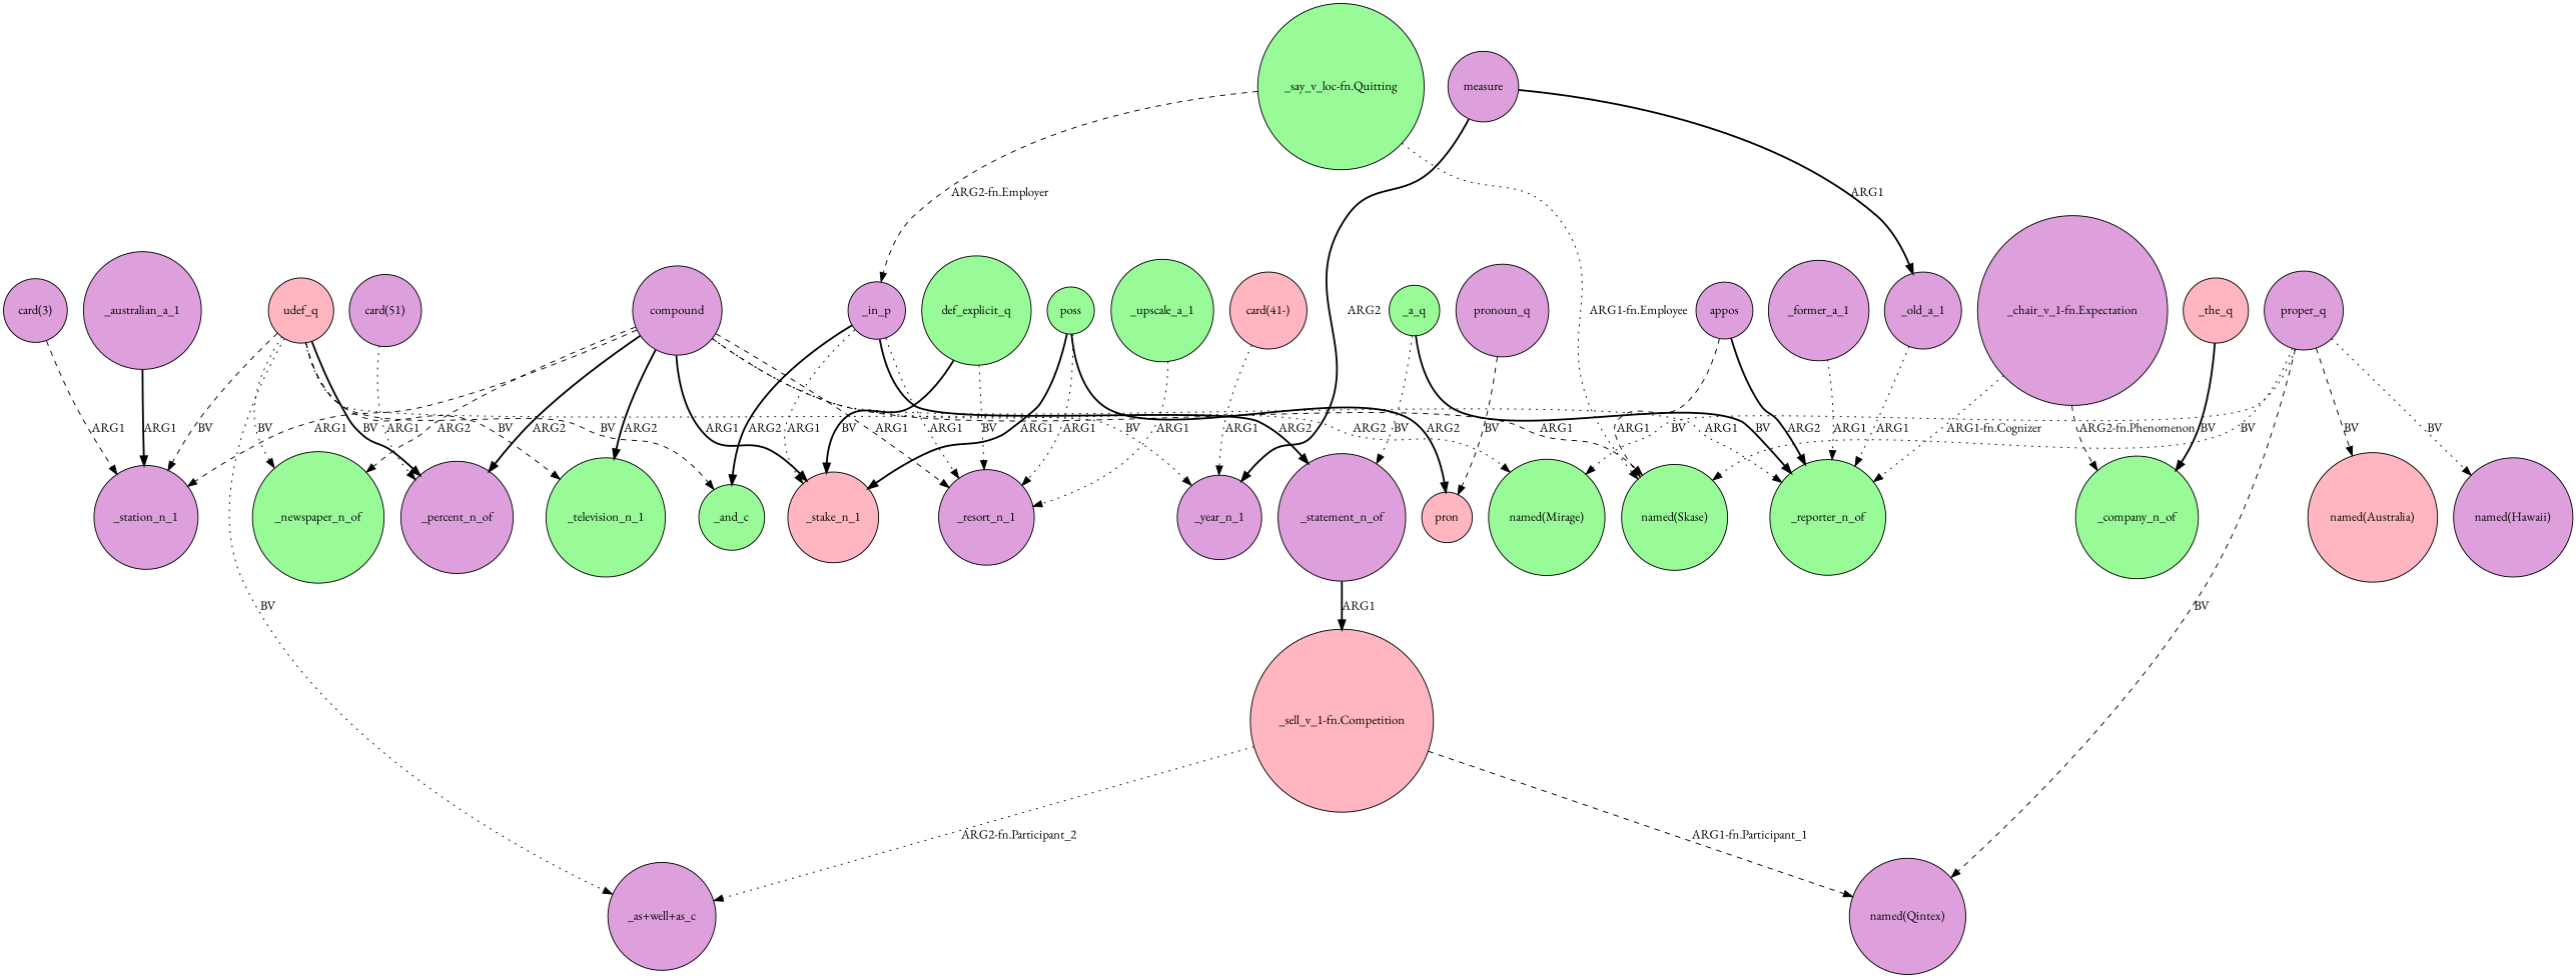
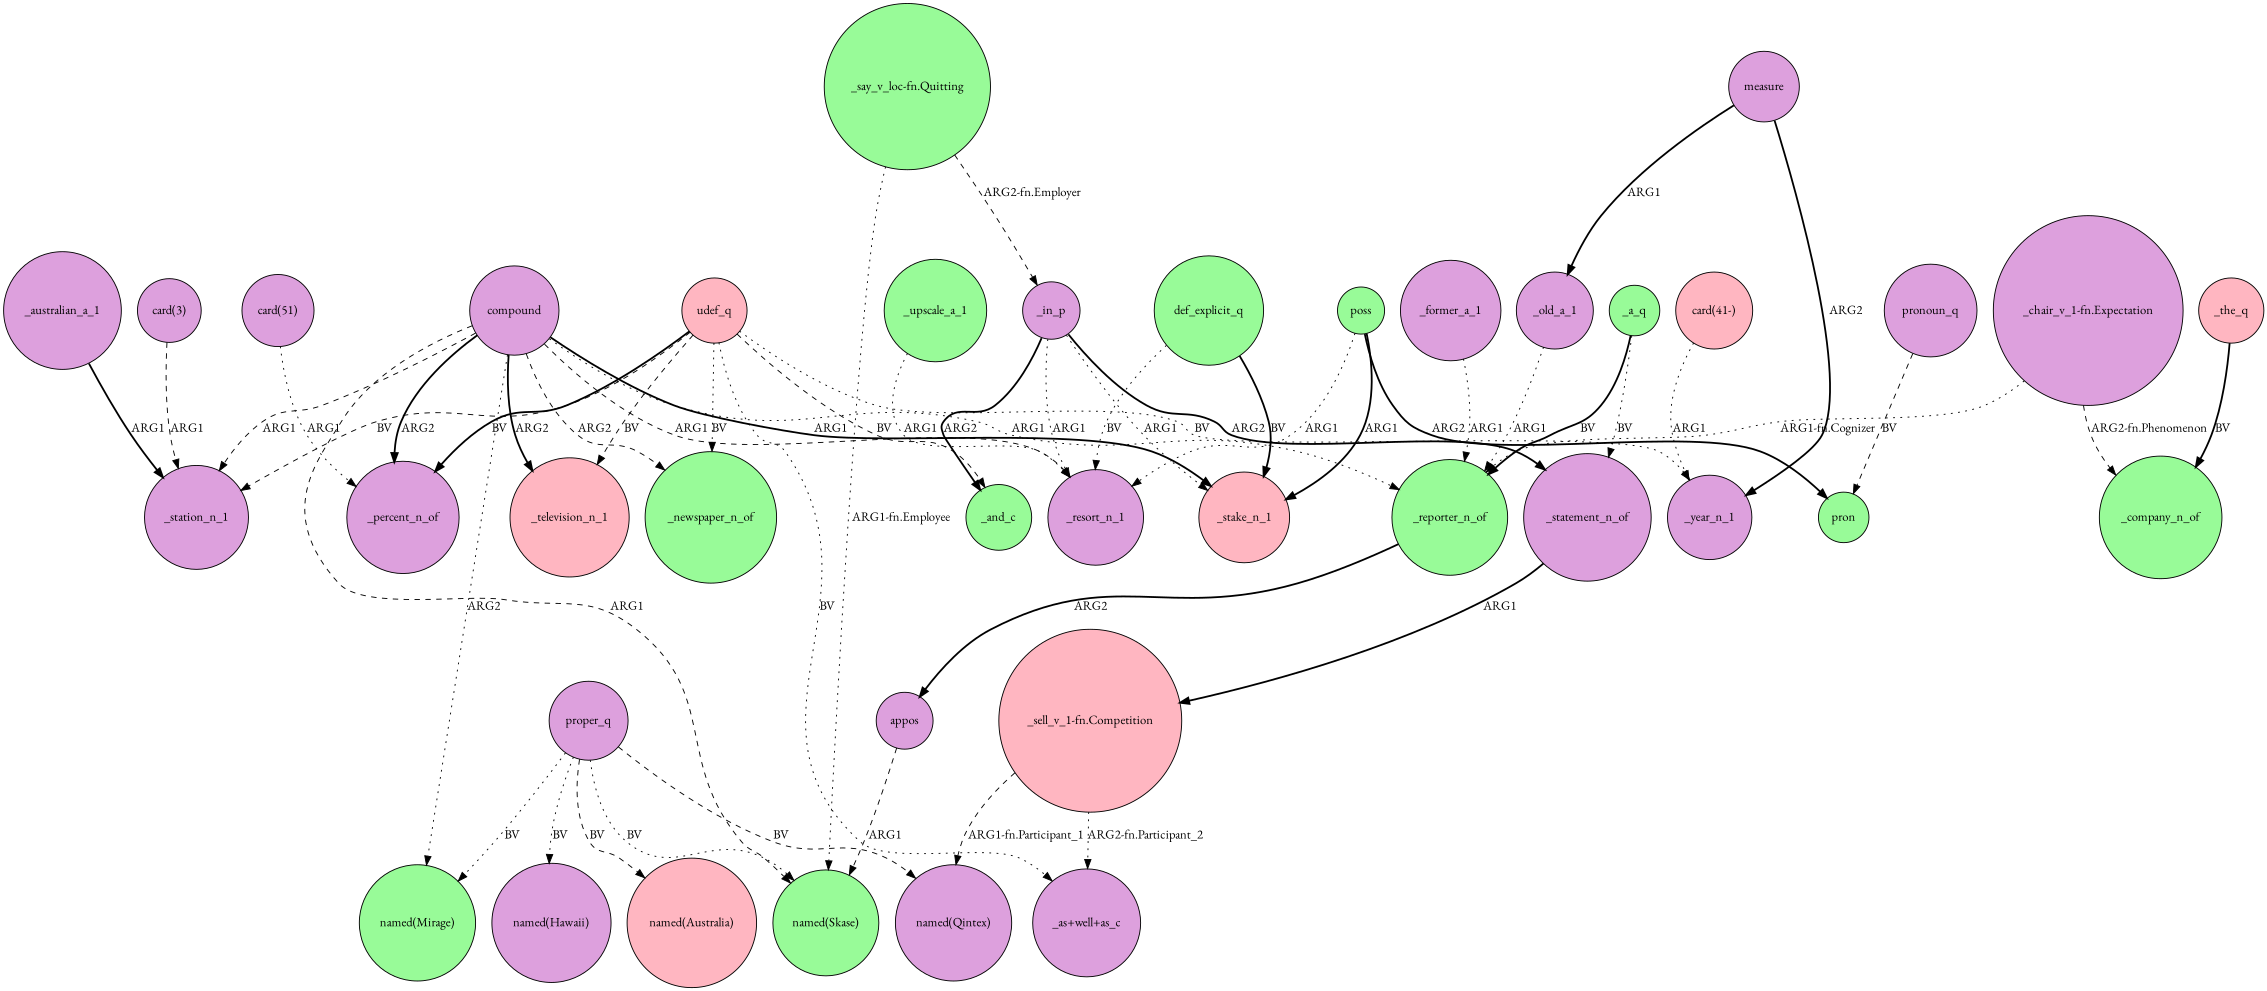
  digraph {
    fontname="EB Garamond"
    node [fillcolor=plum fontname="EB Garamond" shape=circle style=filled]
    edge [fontname="EB Garamond" style=dotted]
    _australian_a_1
    _station_n_1
    _and_c [fillcolor=palegreen]
    _in_p
    _resort_n_1
    _statement_n_of
    _stake_n_1 [fillcolor=lightpink]
    "_sell_v_1-fn.Competition" [fillcolor=lightpink]
    compound
    _reporter_n_of [fillcolor=palegreen]
-   _television_n_1 [fillcolor=palegreen]
+   _television_n_1 [fillcolor=lightpink]
    "named(Skase)" [fillcolor=palegreen]
    "named(Mirage)" [fillcolor=palegreen]
    _newspaper_n_of [fillcolor=palegreen]
    _percent_n_of
    _upscale_a_1 [fillcolor=palegreen]
    udef_q [fillcolor=lightpink]
    _year_n_1
    "_as+well+as_c"
    proper_q
    "named(Qintex)"
    "named(Australia)" [fillcolor=lightpink]
    "named(Hawaii)"
    _former_a_1
    measure
    _old_a_1
-   pron [fillcolor=lightpink]
+   pron [fillcolor=palegreen]
    pronoun_q
    poss [fillcolor=palegreen]
    "_chair_v_1-fn.Expectation"
    _company_n_of [fillcolor=palegreen]
    def_explicit_q [fillcolor=palegreen]
    "_say_v_loc-fn.Quitting" [fillcolor=palegreen]
    "card(3)"
    appos
    "card(41-)" [fillcolor=lightpink]
    "card(51)"
    _the_q [fillcolor=lightpink]
    _a_q [fillcolor=palegreen]
    _australian_a_1 -> _station_n_1 [label=ARG1 style=bold]
    _in_p -> _and_c [label=ARG2 style=bold]
    _in_p -> _resort_n_1 [label=ARG1]
    _in_p -> _statement_n_of [label=ARG2 style=bold]
    _in_p -> _stake_n_1 [label=ARG1]
    _statement_n_of -> "_sell_v_1-fn.Competition" [label=ARG1 style=bold]
    "_sell_v_1-fn.Competition" -> "_as+well+as_c" [label="ARG2-fn.Participant_2"]
    "_sell_v_1-fn.Competition" -> "named(Qintex)" [label="ARG1-fn.Participant_1" style=dashed]
    compound -> _station_n_1 [label=ARG1 style=dashed]
    compound -> _resort_n_1 [label=ARG1 style=dashed]
    compound -> _stake_n_1 [label=ARG1 style=bold]
    compound -> _reporter_n_of [label=ARG1]
    compound -> _television_n_1 [label=ARG2 style=bold]
    compound -> "named(Skase)" [label=ARG1 style=dashed]
    compound -> "named(Mirage)" [label=ARG2]
    compound -> _newspaper_n_of [label=ARG2 style=dashed]
    compound -> _percent_n_of [label=ARG2 style=bold]
    _upscale_a_1 -> _resort_n_1 [label=ARG1]
    udef_q -> _station_n_1 [label=BV style=dashed]
    udef_q -> _and_c [label=BV style=dashed]
    udef_q -> _television_n_1 [label=BV style=dashed]
    udef_q -> _newspaper_n_of [label=BV]
    udef_q -> _percent_n_of [label=BV style=bold]
    udef_q -> _year_n_1 [label=BV]
    udef_q -> "_as+well+as_c" [label=BV]
    proper_q -> "named(Skase)" [label=BV]
    proper_q -> "named(Mirage)" [label=BV]
    proper_q -> "named(Qintex)" [label=BV style=dashed]
    proper_q -> "named(Australia)" [label=BV style=dashed]
    proper_q -> "named(Hawaii)" [label=BV]
    _former_a_1 -> _reporter_n_of [label=ARG1]
    measure -> _year_n_1 [label=ARG2 style=bold]
    measure -> _old_a_1 [label=ARG1 style=bold]
    _old_a_1 -> _reporter_n_of [label=ARG1]
    pronoun_q -> pron [label=BV style=dashed]
    poss -> _resort_n_1 [label=ARG1]
    poss -> _stake_n_1 [label=ARG1 style=bold]
    poss -> pron [label=ARG2 style=bold]
    "_chair_v_1-fn.Expectation" -> _reporter_n_of [label="ARG1-fn.Cognizer"]
    "_chair_v_1-fn.Expectation" -> _company_n_of [label="ARG2-fn.Phenomenon" style=dashed]
    def_explicit_q -> _resort_n_1 [label=BV]
    def_explicit_q -> _stake_n_1 [label=BV style=bold]
    "_say_v_loc-fn.Quitting" -> _in_p [label="ARG2-fn.Employer" style=dashed]
    "_say_v_loc-fn.Quitting" -> "named(Skase)" [label="ARG1-fn.Employee"]
    "card(3)" -> _station_n_1 [label=ARG1 style=dashed]
-   appos -> _reporter_n_of [label=ARG2 style=bold]
+   _reporter_n_of -> appos [label=ARG2 style=bold]
    appos -> "named(Skase)" [label=ARG1 style=dashed]
    "card(41-)" -> _year_n_1 [label=ARG1]
    "card(51)" -> _percent_n_of [label=ARG1]
    _the_q -> _company_n_of [label=BV style=bold]
    _a_q -> _statement_n_of [label=BV]
    _a_q -> _reporter_n_of [label=BV style=bold]
  }
